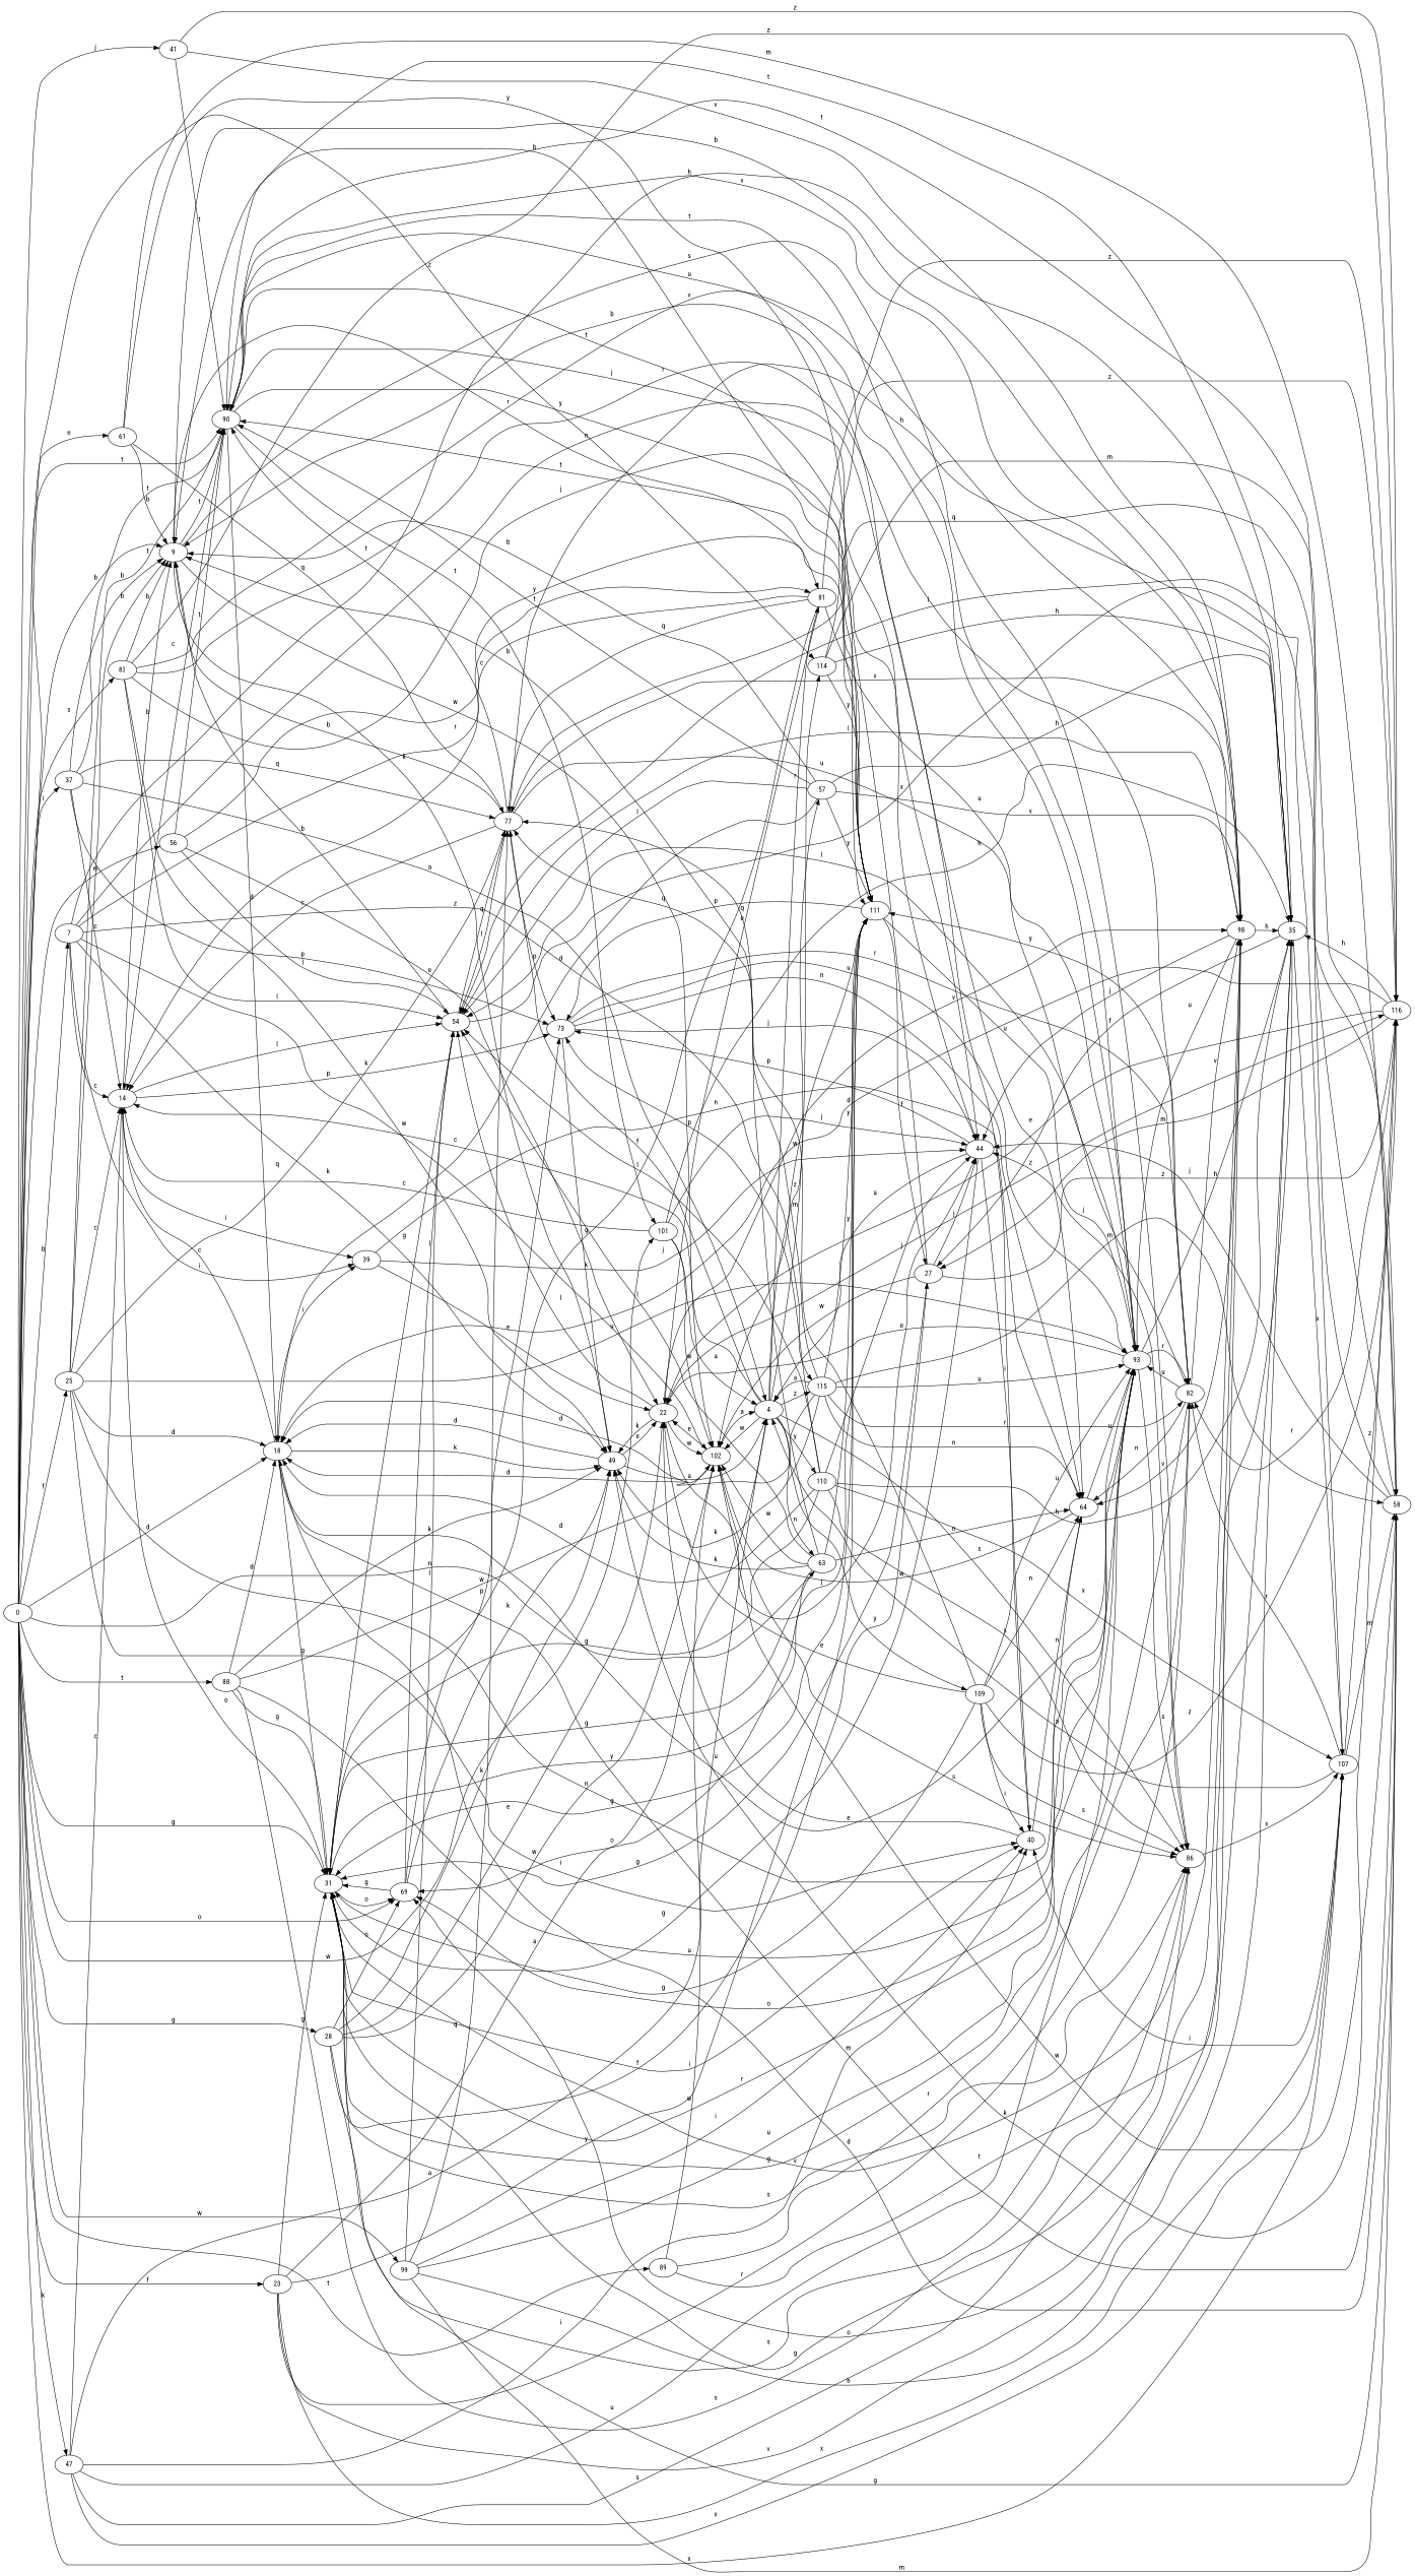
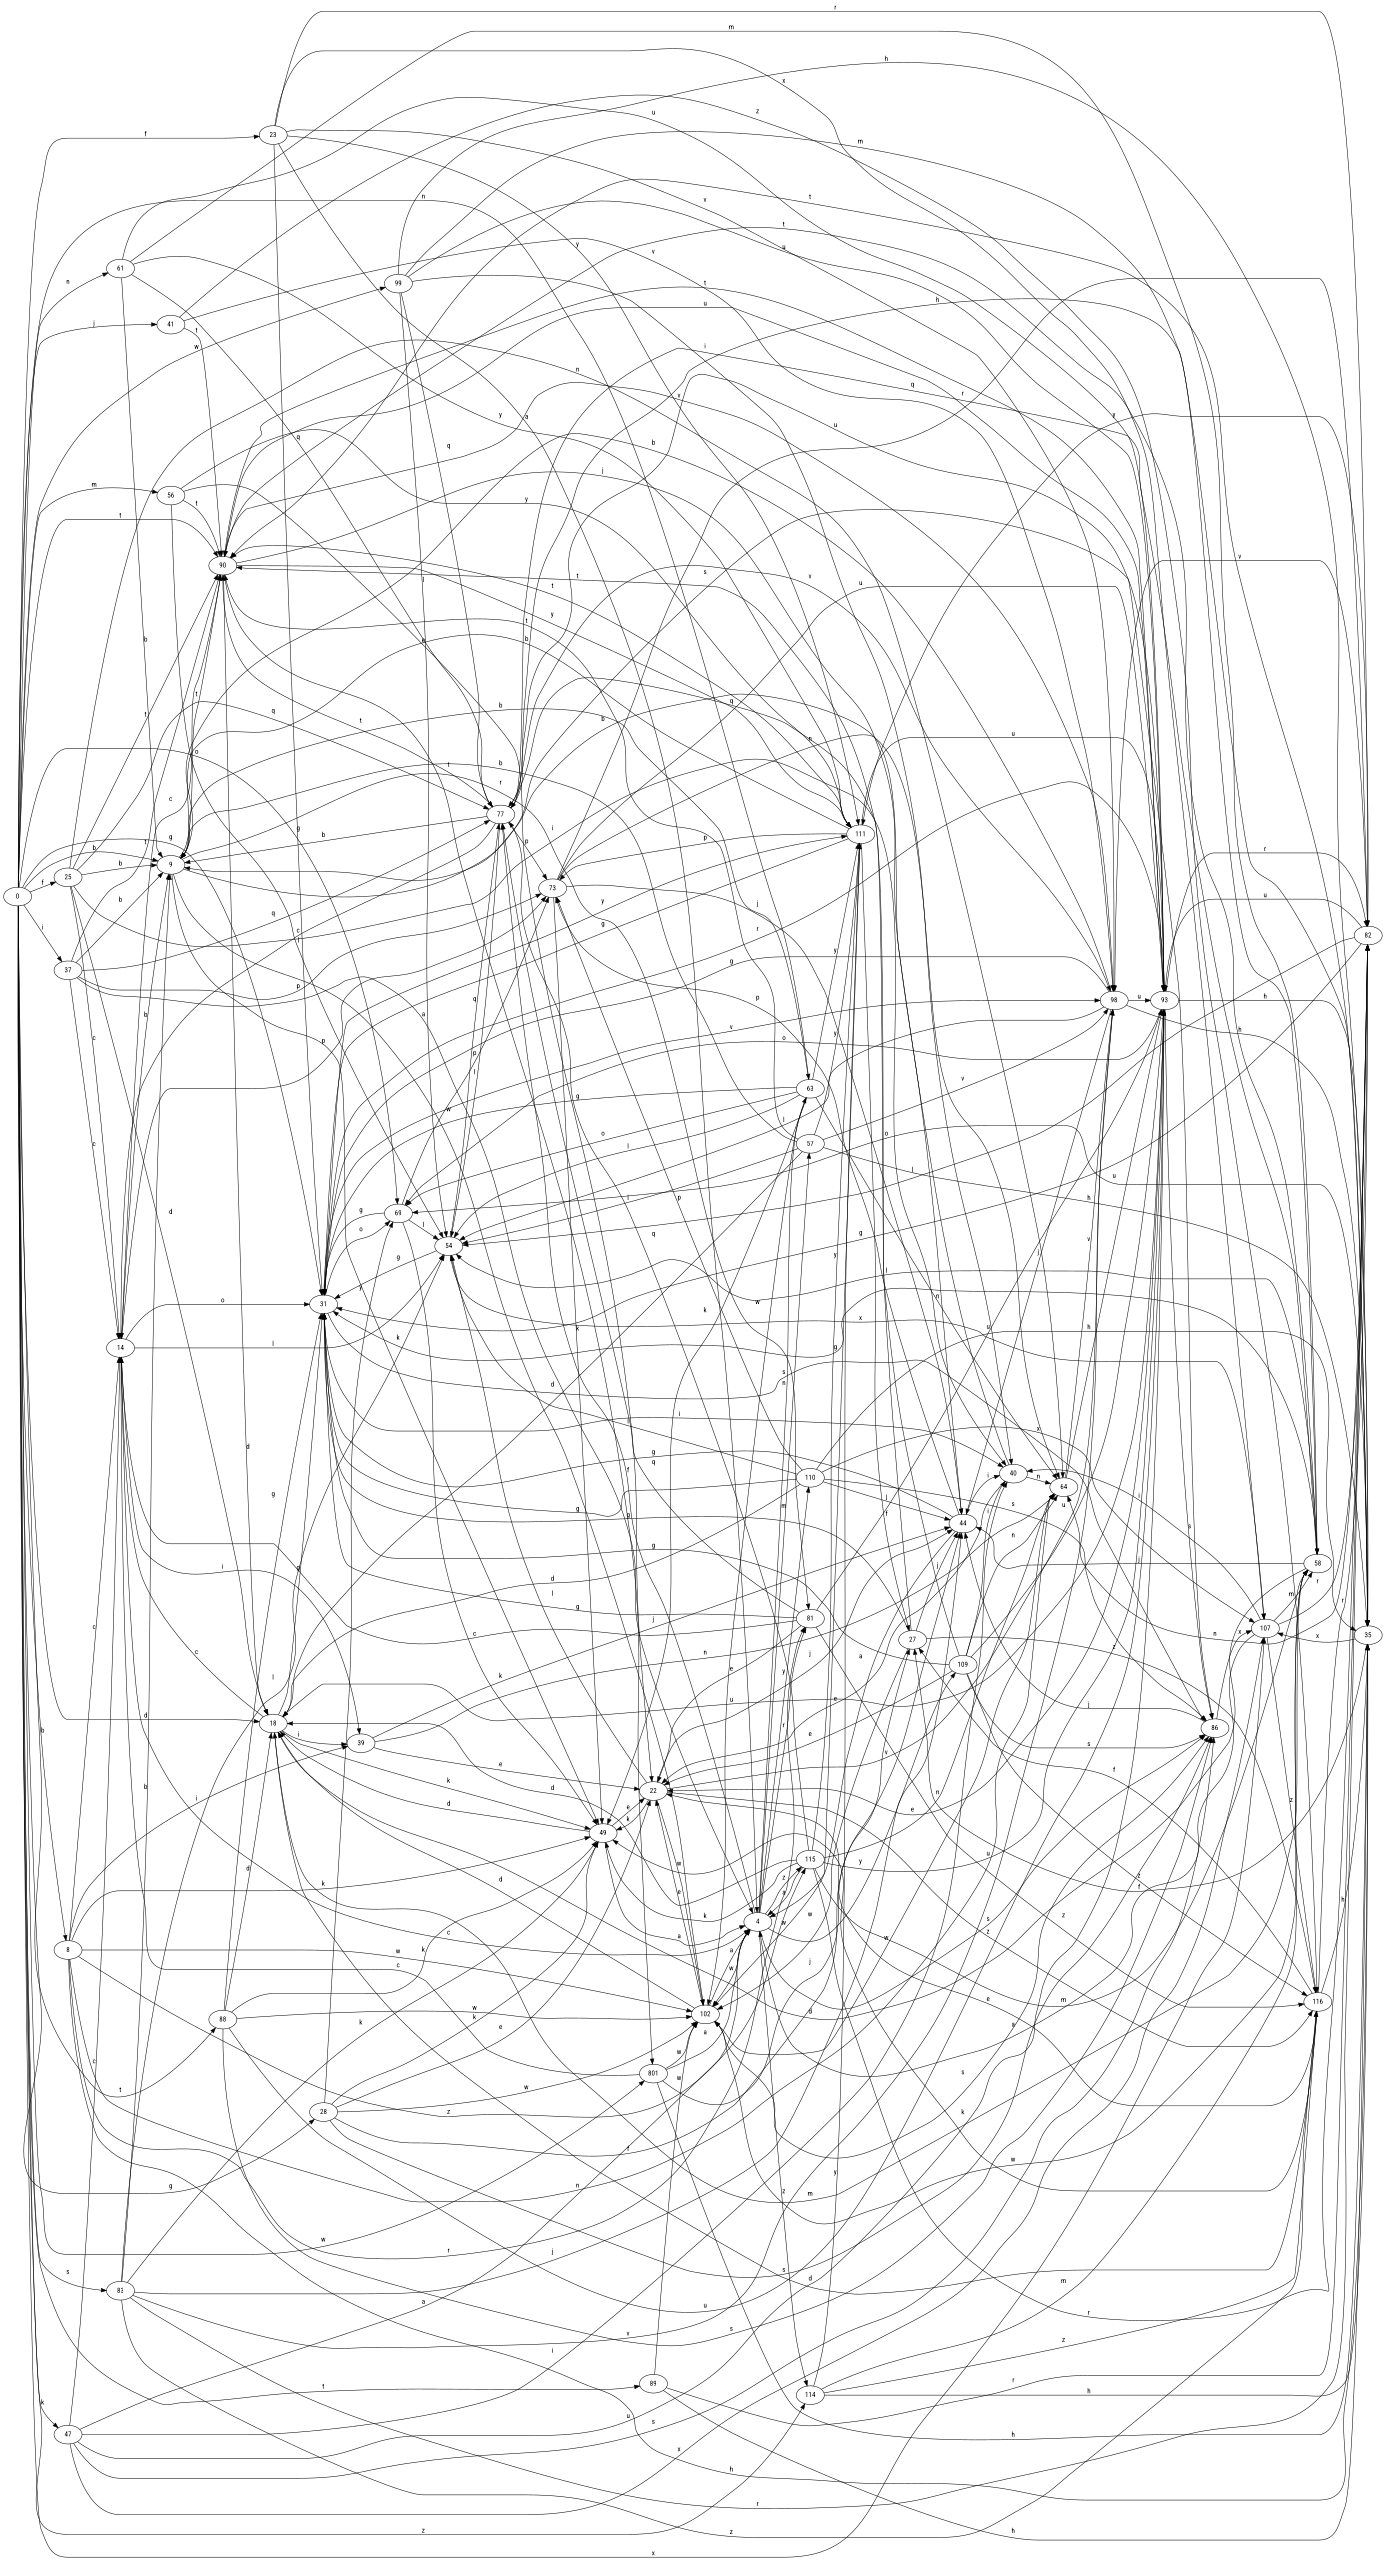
  strict digraph {
    fontname="Roboto Condensed"
    rankdir=LR
    node [fontname="Roboto Condensed"]
    edge [fontname="Roboto Condensed"]
    0
-   7
+   7 [label=8]
    9
    18
    23
    25
    28
    31
    37
    41
    47
    56
    61
    63
    69
    83
    88
    89
    90
    99
-   101
+   101 [label=801]
    107
    114
    14
    81
    102
    115
    35
    39
    49
    64
    86
    58
    93
    4
    98
    82
    111
    77
    40
    22
    27
    73
    116
    54
    44
    57
    109
    110
    0 -> 7 [label=b]
    0 -> 9 [label=b]
    0 -> 18 [label=d]
    0 -> 23 [label=f]
    0 -> 25 [label=f]
    0 -> 28 [label=g]
    0 -> 31 [label=g]
    0 -> 37 [label=i]
    0 -> 41 [label=j]
    0 -> 47 [label=k]
    0 -> 56 [label=m]
    0 -> 61 [label=n]
    0 -> 63 [label=n]
    0 -> 69 [label=o]
    0 -> 83 [label=s]
    0 -> 88 [label=t]
    0 -> 89 [label=t]
    0 -> 90 [label=t]
    0 -> 99 [label=w]
    0 -> 101 [label=w]
    0 -> 107 [label=x]
    0 -> 114 [label=z]
    7 -> 14 [label=c]
    7 -> 81 [label=r]
    7 -> 102 [label=w]
    7 -> 115 [label=z]
    7 -> 35 [label=h]
    7 -> 39 [label=i]
    7 -> 49 [label=k]
    7 -> 64 [label=n]
    9 -> 90 [label=t]
    9 -> 81 [label=r]
    9 -> 102 [label=w]
    9 -> 49 [label=k]
    9 -> 86 [label=s]
    18 -> 31 [label=g]
    18 -> 14 [label=c]
    18 -> 39 [label=i]
    18 -> 49 [label=k]
    18 -> 58 [label=m]
    18 -> 93 [label=u]
    23 -> 31 [label=g]
    23 -> 107 [label=x]
    23 -> 4 [label=a]
    23 -> 98 [label=v]
    23 -> 82 [label=r]
    23 -> 111 [label=y]
    25 -> 9 [label=b]
    25 -> 18 [label=d]
    25 -> 90 [label=t]
    25 -> 14 [label=c]
    25 -> 64 [label=n]
    25 -> 77 [label=q]
    25 -> 40 [label=i]
-   28 -> 69 [label=o]
+   28 -> 69 [label=y]
    28 -> 102 [label=w]
    28 -> 49 [label=k]
    28 -> 86 [label=s]
    28 -> 22 [label=e]
    28 -> 27 [label=f]
    31 -> 69 [label=o]
    31 -> 86 [label=s]
    31 -> 93 [label=r]
    31 -> 98 [label=v]
    31 -> 111 [label=y]
    31 -> 40 [label=i]
    37 -> 9 [label=b]
    37 -> 90 [label=t]
    37 -> 14 [label=c]
    37 -> 4 [label=a]
    37 -> 77 [label=q]
    37 -> 73 [label=p]
    41 -> 90 [label=t]
    41 -> 98 [label=v]
    41 -> 116 [label=z]
    47 -> 107 [label=x]
    47 -> 14 [label=c]
    47 -> 86 [label=s]
    47 -> 93 [label=u]
    47 -> 4 [label=a]
    47 -> 40 [label=i]
    56 -> 90 [label=t]
    56 -> 111 [label=y]
    56 -> 22 [label=e]
    56 -> 54 [label=l]
    61 -> 9 [label=b]
    61 -> 58 [label=m]
-   25 -> 93 [label=u]
+   61 -> 93 [label=u]
    61 -> 111 [label=y]
    61 -> 77 [label=q]
    63 -> 9 [label=b]
    63 -> 31 [label=g]
    63 -> 69 [label=o]
    63 -> 102 [label=w]
    63 -> 49 [label=k]
    63 -> 64 [label=n]
    63 -> 111 [label=y]
    63 -> 54 [label=l]
    69 -> 31 [label=g]
    69 -> 49 [label=k]
    69 -> 73 [label=p]
    69 -> 54 [label=l]
    83 -> 9 [label=b]
    83 -> 49 [label=k]
    83 -> 98 [label=v]
    83 -> 82 [label=r]
    83 -> 116 [label=z]
    83 -> 54 [label=l]
    83 -> 44 [label=j]
    88 -> 18 [label=d]
    88 -> 31 [label=g]
    88 -> 102 [label=w]
    88 -> 49 [label=k]
    88 -> 86 [label=s]
    88 -> 93 [label=u]
    89 -> 102 [label=w]
-   89 -> 35 [label=t]
+   89 -> 35 [label=h]
    89 -> 82 [label=r]
    90 -> 18 [label=d]
    90 -> 101 [label=t]
    90 -> 14 [label=c]
    90 -> 93 [label=u]
    90 -> 98 [label=v]
    90 -> 111 [label=y]
    90 -> 44 [label=j]
    99 -> 35 [label=h]
    99 -> 58 [label=m]
    99 -> 93 [label=u]
    99 -> 77 [label=q]
    99 -> 40 [label=i]
    99 -> 54 [label=l]
    101 -> 14 [label=c]
    101 -> 102 [label=w]
    101 -> 35 [label=h]
    101 -> 4 [label=a]
    101 -> 44 [label=j]
    107 -> 58 [label=m]
    107 -> 4 [label=a]
    107 -> 82 [label=r]
    107 -> 40 [label=i]
    107 -> 116 [label=z]
    114 -> 35 [label=h]
    114 -> 58 [label=m]
    114 -> 111 [label=y]
    114 -> 116 [label=z]
    14 -> 9 [label=b]
    14 -> 31 [label=o]
    14 -> 39 [label=i]
    14 -> 73 [label=p]
    14 -> 54 [label=l]
    81 -> 31 [label=g]
    81 -> 14 [label=c]
    81 -> 93 [label=u]
    81 -> 77 [label=q]
    81 -> 22 [label=e]
    81 -> 116 [label=z]
    102 -> 18 [label=d]
    102 -> 86 [label=s]
    102 -> 4 [label=a]
    102 -> 22 [label=e]
    115 -> 18 [label=d]
    115 -> 49 [label=k]
    115 -> 64 [label=n]
    115 -> 58 [label=m]
    115 -> 93 [label=u]
    115 -> 4 [label=a]
    115 -> 82 [label=r]
    115 -> 111 [label=y]
    115 -> 77 [label=q]
    35 -> 69 [label=o]
    35 -> 90 [label=t]
    35 -> 107 [label=x]
    35 -> 27 [label=f]
    39 -> 64 [label=n]
    39 -> 22 [label=e]
    39 -> 44 [label=j]
    49 -> 18 [label=d]
    49 -> 4 [label=a]
    49 -> 22 [label=e]
    64 -> 102 [label=w]
    64 -> 93 [label=u]
-   98 -> 64 [label=v]
+   64 -> 98 [label=v]
    86 -> 107 [label=x]
    86 -> 44 [label=j]
    58 -> 18 [label=d]
    58 -> 31 [label=g]
    58 -> 90 [label=t]
    58 -> 102 [label=w]
    58 -> 77 [label=q]
    58 -> 54 [label=l]
    58 -> 44 [label=j]
    93 -> 69 [label=o]
    93 -> 90 [label=t]
    93 -> 35 [label=h]
    93 -> 86 [label=s]
    93 -> 82 [label=r]
    93 -> 22 [label=e]
    4 -> 63 [label=n]
    4 -> 114 [label=z]
-   4 -> 14 [label=c]
+   14 -> 4 [label=c]
    4 -> 81 [label=r]
    4 -> 102 [label=w]
    4 -> 115 [label=z]
    4 -> 86 [label=s]
    4 -> 77 [label=f]
    4 -> 57 [label=m]
    4 -> 109 [label=y]
    4 -> 110 [label=y]
    98 -> 9 [label=b]
    98 -> 31 [label=g]
    98 -> 35 [label=h]
    98 -> 93 [label=u]
    98 -> 54 [label=l]
    98 -> 44 [label=j]
    82 -> 31 [label=g]
    82 -> 64 [label=n]
    82 -> 93 [label=u]
    82 -> 98 [label=v]
    82 -> 111 [label=y]
    82 -> 54 [label=l]
    111 -> 9 [label=b]
    111 -> 31 [label=g]
    111 -> 90 [label=t]
    111 -> 102 [label=w]
    111 -> 93 [label=u]
    111 -> 27 [label=f]
    111 -> 73 [label=p]
    77 -> 9 [label=b]
    77 -> 90 [label=t]
    77 -> 14 [label=c]
    77 -> 35 [label=h]
    77 -> 93 [label=u]
    77 -> 98 [label=v]
    77 -> 73 [label=p]
    77 -> 54 [label=l]
    40 -> 9 [label=b]
    40 -> 64 [label=n]
    40 -> 22 [label=e]
    22 -> 102 [label=w]
    22 -> 49 [label=k]
    22 -> 98 [label=v]
    22 -> 116 [label=z]
    22 -> 54 [label=l]
    22 -> 44 [label=j]
    27 -> 31 [label=g]
    27 -> 90 [label=t]
    27 -> 102 [label=w]
    27 -> 116 [label=z]
    27 -> 44 [label=j]
    73 -> 49 [label=k]
    73 -> 64 [label=n]
    73 -> 93 [label=u]
    73 -> 82 [label=r]
    73 -> 44 [label=j]
    116 -> 18 [label=d]
    116 -> 35 [label=h]
    116 -> 49 [label=k]
    116 -> 82 [label=r]
    116 -> 22 [label=e]
-   116 -> 27 [label=m]
-   54 -> 9 [label=b]
+   116 -> 27 [label=f]
    54 -> 31 [label=g]
    54 -> 107 [label=x]
    54 -> 77 [label=q]
    44 -> 31 [label=g]
    44 -> 4 [label=a]
    44 -> 40 [label=i]
    44 -> 73 [label=p]
    57 -> 9 [label=b]
    57 -> 18 [label=d]
    57 -> 90 [label=t]
    57 -> 35 [label=h]
    57 -> 98 [label=v]
    57 -> 111 [label=y]
    57 -> 54 [label=l]
    109 -> 31 [label=g]
    109 -> 64 [label=n]
    109 -> 86 [label=s]
    109 -> 93 [label=u]
    109 -> 77 [label=q]
    109 -> 40 [label=i]
    109 -> 22 [label=e]
    109 -> 116 [label=z]
    110 -> 18 [label=d]
    110 -> 31 [label=g]
    110 -> 107 [label=x]
    110 -> 35 [label=h]
    110 -> 86 [label=s]
    110 -> 73 [label=p]
    110 -> 54 [label=l]
    110 -> 44 [label=j]
  }
